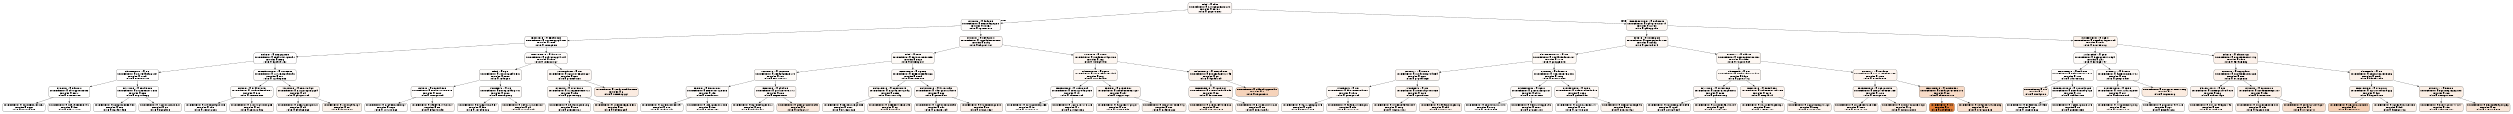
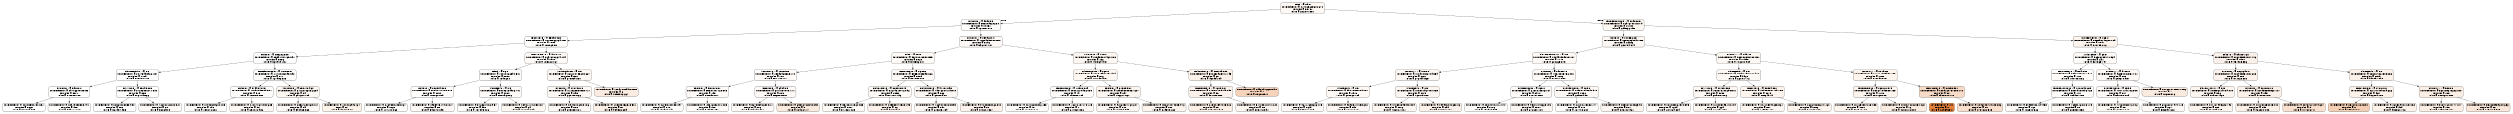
  digraph {
    node [color=black fillcolor="#fef9f6" fontname=helvetica shape=box style="filled, rounded"]
    edge [fontname=helvetica]
    n1 [fillcolor="#fef8f5" label="Edad <= 29.5\nsquared_error = 147163625602.671\nsamples = 35784\nvalue = 626871.354"]
    n2 [fillcolor="#fefcfa" label="CUPO_L2 <= 98928.5\nsquared_error = 58320936063.1\nsamples = 11054\nvalue = 464237.175"]
    n3 [fillcolor="#fdf7f2" label="FacDebCom_avg <= 209802.5\nsquared_error = 169767804127.9\nsamples = 24730\nvalue = 699566.793"]
    n4 [fillcolor="#fffdfc" label="FacCN_avg <= 35893.125\nsquared_error = 40781366769.412\nsamples = 7558\nvalue = 403063.83"]
    n5 [label="CUPO_L1 <= 1599600.0\nsquared_error = 70659282010.341\nsamples = 3496\nvalue = 596487.787"]
    n6 [fillcolor="#fdf7f3" label="Col_avg <= 111336.25\nsquared_error = 163260601974.38\nsamples = 22136\nvalue = 682789.879"]
    n7 [fillcolor="#fdf4ed" label="Subsegmento <= 165.0\nsquared_error = 202398742621.759\nsamples = 2594\nvalue = 842733.246"]
    n8 [fillcolor="#fffefe" label="Col_avg <= 135616.328\nsquared_error = 25594737465.294\nsamples = 5036\nvalue = 361919.454"]
    n9 [fillcolor="#fefbf9" label="PagoNac_avg <= 97114.0\nsquared_error = 60976126679.419\nsamples = 2522\nvalue = 485222.067"]
    n10 [fillcolor="#fefaf6" label="Edad <= 25.5\nsquared_error = 55710140330.355\nsamples = 3060\nvalue = 573536.207"]
    n11 [fillcolor="#fdf6f0" label="TxsCI_avg <= 0.542\nsquared_error = 145933007960.108\nsamples = 436\nvalue = 757569.975"]
    n12 [fillcolor="#fffefe" label="FlgActCI_sum <= 0.5\nsquared_error = 21473995966.457\nsamples = 4459\nvalue = 348200.743"]
    n13 [fillcolor="#fefcfa" label="FacDebAtm_avg <= 407852.5\nsquared_error = 44745436095.292\nsamples = 577\nvalue = 467936.325"]
    n14 [fillcolor="#fefcfa" label="Edad <= 26.5\nsquared_error = 41841066391.504\nsamples = 2221\nvalue = 459863.1"]
    n15 [fillcolor="#fdf7f3" label="Monoproducto <= 0.5\nsquared_error = 162410783603.667\nsamples = 301\nvalue = 672339.231"]
    n16 [fillcolor="#fffffe" label="CUPO_L2 <= 39000.0\nsquared_error = 19706600113.52\nsamples = 3574\nvalue = 341205.721"]
    n17 [fillcolor="#fffefd" label="ColMx_avg <= 25493.022\nsquared_error = 27615882174.512\nsamples = 885\nvalue = 376449.566"]
    n18 [fillcolor="#fefcfa" label="Col_avg <= 379987.875\nsquared_error = 41292093519.834\nsamples = 548\nvalue = 455782.338"]
    n19 [fillcolor="#fdf7f2" label="UsoL1_avg <= 251472.961\nsquared_error = 54462726156.659\nsamples = 29\nvalue = 697604.759"]
    n20 [fillcolor="#ffffff" label="squared_error = 18403530481.234\nsamples = 2661\nvalue = 321223.833"]
    n21 [fillcolor="#fffdfc" label="squared_error = 18949038388.794\nsamples = 913\nvalue = 399444.278"]
    n22 [fillcolor="#fffefe" label="squared_error = 22361028858.981\nsamples = 835\nvalue = 364937.935"]
    n23 [fillcolor="#fefaf7" label="squared_error = 76201042345.841\nsamples = 50\nvalue = 568693.8"]
    n24 [fillcolor="#fefcfb" label="squared_error = 27905289620.013\nsamples = 498\nvalue = 438276.254"]
    n25 [fillcolor="#fef8f5" label="squared_error = 141170671051.685\nsamples = 50\nvalue = 630142.936"]
    n26 [label="squared_error = 28567681165.041\nsamples = 19\nvalue = 590963.568"]
-   n27 [fillcolor="#fcf3eb" label="squared_error = 41001699246.7\nsamples = 10\nvalue = 900223.02"]
+   n27 [fillcolor="#fcf3eb" label="squared_error = 41001699246.7\nerror = 10\nvalue = 900223.02"]
    n28 [fillcolor="#fffdfc" label="Col_avg <= 286519.328\nsquared_error = 31022770480.345\nsamples = 1201\nvalue = 423060.119"]
    n29 [fillcolor="#fefbf9" label="Hipotecario <= 0.5\nsquared_error = 51106459926.704\nsamples = 1020\nvalue = 503196.806"]
    n30 [fillcolor="#fdf8f4" label="CUPO_L1 <= 1727500.0\nsquared_error = 144363537523.744\nsamples = 295\nvalue = 660482.266"]
    n31 [fillcolor="#fbebe0" label="squared_error = 702970459940.503\nsamples = 6\nvalue = 1255306.667"]
    n32 [fillcolor="#fffdfc" label="squared_error = 24698384883.167\nsamples = 1163\nvalue = 417400.368"]
    n33 [label="squared_error = 193597347948.847\nsamples = 38\nvalue = 596278.295"]
    n34 [fillcolor="#fefbf9" label="squared_error = 37636173429.57\nsamples = 951\nvalue = 487893.026"]
    n35 [fillcolor="#fdf7f2" label="squared_error = 189044404058.847\nsamples = 69\nvalue = 714122.809"]
    n36 [fillcolor="#fef9f5" label="squared_error = 89492106188.486\nsamples = 258\nvalue = 613285.124"]
    n37 [fillcolor="#fcf1e8" label="squared_error = 403138056548.504\nsamples = 37\nvalue = 989586.659"]
    n38 [fillcolor="#fefbf8" label="UsoL1_avg <= 73282.25\nsquared_error = 43396963363.471\nsamples = 701\nvalue = 527443.477"]
    n39 [label="EeccInt_avg <= 16.353\nsquared_error = 58550188595.266\nsamples = 2359\nvalue = 587233.115"]
    n40 [fillcolor="#fdf6f1" label="Subsegmento <= 165.0\nsquared_error = 111843957057.919\nsamples = 376\nvalue = 724798.978"]
    n41 [fillcolor="#fcf1e9" label="ColL1T0_avg <= 113709.082\nsquared_error = 310652965714.795\nsamples = 60\nvalue = 962934.89"]
    n42 [fillcolor="#fefbf9" label="Fac_avg <= 55484.084\nsquared_error = 33587017468.515\nsamples = 493\nvalue = 502590.277"]
    n43 [label="FacCI_avg <= 69190.5\nsquared_error = 61714378784.74\nsamples = 208\nvalue = 586350.342"]
    n44 [fillcolor="#fefaf6" label="ColL2AC_avg <= 2881103.75\nsquared_error = 54679548076.096\nsamples = 2053\nvalue = 577457.496"]
    n45 [fillcolor="#fef8f4" label="ColL1T0_avg <= 97484.293\nsquared_error = 79576217149.378\nsamples = 306\nvalue = 652819.21"]
    n46 [fillcolor="#fefcfa" label="squared_error = 26735480085.097\nsamples = 341\nvalue = 481910.797"]
    n47 [fillcolor="#fefaf7" label="squared_error = 45846232104.083\nsamples = 152\nvalue = 548983.057"]
    n48 [label="squared_error = 56783892630.544\nsamples = 206\nvalue = 579492.824"]
    n49 [fillcolor="#fbeade" label="squared_error = 65816722375.293\nsamples = 2\nvalue = 1292674.7"]
    n50 [fillcolor="#fefaf6" label="squared_error = 53415414360.883\nsamples = 2037\nvalue = 574862.163"]
    n51 [fillcolor="#fcf2eb" label="squared_error = 105585770528.498\nsamples = 16\nvalue = 907875.8"]
    n52 [fillcolor="#fef8f4" label="squared_error = 76691018128.395\nsamples = 294\nvalue = 643603.489"]
    n53 [fillcolor="#fdf3ec" label="squared_error = 97203883162.811\nsamples = 12\nvalue = 878604.367"]
    n54 [fillcolor="#fefbf9" label="FacCCOT_avg <= 40502.209\nsquared_error = 18024670936.058\nsamples = 79\nvalue = 492280.729"]
    n55 [fillcolor="#fdf5ef" label="Fac_avg <= 64385.584\nsquared_error = 118593188854.627\nsamples = 297\nvalue = 786647.267"]
    n56 [fillcolor="#fcf2eb" label="FacCCPC_avg <= 4623.167\nsquared_error = 148541739429.395\nsamples = 58\nvalue = 914753.231"]
    n57 [fillcolor="#f6d3ba" label="squared_error = 2992197661209.0\nsamples = 2\nvalue = 2360203.0"]
    n58 [fillcolor="#fefcfa" label="squared_error = 12706230506.453\nsamples = 72\nvalue = 477184.047"]
    n59 [fillcolor="#fef8f4" label="squared_error = 46272487478.445\nsamples = 7\nvalue = 647560.886"]
    n60 [fillcolor="#fdf6f2" label="squared_error = 94260527760.607\nsamples = 142\nvalue = 718238.393"]
    n61 [fillcolor="#fdf4ed" label="squared_error = 132670070515.976\nsamples = 155\nvalue = 849318.622"]
    n62 [fillcolor="#fcefe5" label="squared_error = 243814597005.542\nsamples = 23\nvalue = 1084087.548"]
    n63 [fillcolor="#fdf5ef" label="squared_error = 54708340071.245\nsamples = 35\nvalue = 803476.394"]
    n64 [fillcolor="#fef9f5" label="FlgActCCOT_sum <= 0.5\nsquared_error = 110991589843.427\nsamples = 7743\nvalue = 620665.373"]
    n65 [fillcolor="#fdf7f2" label="CUPO_MX <= 1994.5\nsquared_error = 188186513780.154\nsamples = 14393\nvalue = 716210.989"]
    n66 [fillcolor="#fefbf8" label="Antiguedad <= 60.5\nsquared_error = 56526183170.569\nsamples = 694\nvalue = 527365.797"]
    n67 [fillcolor="#fcf1ea" label="Col_avg <= 89213.762\nsquared_error = 206083550127.716\nsamples = 1900\nvalue = 957925.356"]
    n68 [fillcolor="#fdf7f3" label="CUPO_MX <= 1483.0\nsquared_error = 141901036709.359\nsamples = 3617\nvalue = 676090.365"]
    n69 [fillcolor="#fefaf7" label="CUPO_L2 <= 190137.0\nsquared_error = 78841543756.012\nsamples = 4126\nvalue = 572077.832"]
    n70 [fillcolor="#fdf8f4" label="Hipotecario <= 0.5\nsquared_error = 151924902707.941\nsamples = 9961\nvalue = 661047.76"]
    n71 [fillcolor="#fdf4ee" label="CUPO_MX <= 13490.5\nsquared_error = 247474853931.733\nsamples = 4432\nvalue = 840191.345"]
    n72 [fillcolor="#fef9f5" label="Hipotecario <= 0.5\nsquared_error = 99145050229.051\nsamples = 1942\nvalue = 603568.759"]
    n73 [fillcolor="#fdf6f0" label="Hipotecario <= 0.5\nsquared_error = 178304967001.055\nsamples = 1675\nvalue = 760172.131"]
    n74 [fillcolor="#fefaf7" label="Subsegmento <= 165.0\nsquared_error = 64501423161.27\nsamples = 2970\nvalue = 545707.312"]
    n75 [fillcolor="#fef8f4" label="Subsegmento <= 165.0\nsquared_error = 109307373891.973\nsamples = 1156\nvalue = 639829.08"]
    n76 [label="squared_error = 96444658626.175\nsamples = 1649\nvalue = 583277.015"]
    n77 [fillcolor="#fdf6f2" label="squared_error = 98983447135.602\nsamples = 293\nvalue = 717770.42"]
    n78 [fillcolor="#fdf6f1" label="squared_error = 170354893908.809\nsamples = 1376\nvalue = 736124.014"]
    n79 [fillcolor="#fdf3ec" label="squared_error = 199982101632.16\nsamples = 299\nvalue = 870841.727"]
    n80 [fillcolor="#fefcfb" label="squared_error = 23273734144.171\nsamples = 1716\nvalue = 452918.555"]
    n81 [fillcolor="#fdf7f3" label="squared_error = 93014073663.492\nsamples = 1254\nvalue = 672681.401"]
    n82 [fillcolor="#fefcfa" label="squared_error = 24208445232.477\nsamples = 572\nvalue = 467718.681"]
    n83 [fillcolor="#fdf5ef" label="squared_error = 135227221565.92\nsamples = 584\nvalue = 808402.964"]
    n84 [fillcolor="#fef8f5" label="ColMx_avg <= 11751.383\nsquared_error = 132575401698.372\nsamples = 8288\nvalue = 629840.086"]
    n85 [fillcolor="#fdf4ee" label="FacCN_avg <= 38529.834\nsquared_error = 219055287419.735\nsamples = 1673\nvalue = 815649.79"]
    n86 [fillcolor="#fdf4ee" label="FacCCPC_avg <= 165400.375\nsquared_error = 232677898358.433\nsamples = 4410\nvalue = 834465.112"]
    n87 [fillcolor="#f8dbc7" label="PagoNac_avg <= 24335.584\nsquared_error = 1889460757383.472\nsamples = 22\nvalue = 1988040.745"]
    n88 [fillcolor="#fef9f5" label="squared_error = 121058864378.395\nsamples = 7619\nvalue = 617169.829"]
    n89 [fillcolor="#fdf5f0" label="squared_error = 241083193473.409\nsamples = 669\nvalue = 774137.082"]
    n90 [fillcolor="#fdf6f1" label="squared_error = 114415190685.364\nsamples = 517\nvalue = 745551.407"]
    n91 [fillcolor="#fdf4ed" label="squared_error = 262673232671.461\nsamples = 1156\nvalue = 847000.018"]
    n92 [fillcolor="#fdf4ee" label="squared_error = 214650887243.033\nsamples = 4334\nvalue = 827840.421"]
    n93 [fillcolor="#fbece1" label="squared_error = 1115470222050.061\nsamples = 76\nvalue = 1212246.818"]
    n94 [fillcolor="#e58139" label="squared_error = 0.0\nsamples = 1\nvalue = 6195983.0"]
    n95 [fillcolor="#f9e0ce" label="squared_error = 1096103749488.236\nsamples = 21\nvalue = 1787662.543"]
    n96 [fillcolor="#fefbf9" label="PagoNac_avg <= 309.875\nsquared_error = 33927582124.341\nsamples = 473\nvalue = 491713.236"]
    n97 [fillcolor="#fef9f5" label="CUPO_MX <= 9715.0\nsquared_error = 96350184554.714\nsamples = 221\nvalue = 603671.957"]
    n98 [fillcolor="#fdf3ec" label="CUPO_L1 <= 2264690.0\nsquared_error = 122913534054.628\nsamples = 551\nvalue = 874263.522"]
    n99 [fillcolor="#fcf1e8" label="Hipotecario <= 0.5\nsquared_error = 236027824303.256\nsamples = 1349\nvalue = 992097.091"]
-   n100 [fillcolor="#fbeade" label="squared_error = 0.0\nsamples = 1\nvalue = 1309610.0"]
    n101 [fillcolor="#fefbf9" label="FacDebAtm_avg <= 1484291.625\nsquared_error = 32579182096.763\nsamples = 472\nvalue = 489980.403"]
    n102 [label="Subsegmento <= 155.5\nsquared_error = 70074494416.518\nsamples = 217\nvalue = 591480.019"]
    n103 [fillcolor="#fbebdf" label="squared_error = 1076275788844.356\nsamples = 4\nvalue = 1265084.6"]
    n104 [fillcolor="#fefbf9" label="squared_error = 30955752449.933\nsamples = 460\nvalue = 486500.366"]
    n105 [fillcolor="#fef9f5" label="squared_error = 76550468428.473\nsamples = 12\nvalue = 623381.833"]
    n106 [fillcolor="#fdf7f2" label="squared_error = 77068152876.106\nsamples = 53\nvalue = 711817.042"]
    n107 [fillcolor="#fefaf7" label="squared_error = 61622127979.443\nsamples = 164\nvalue = 552590.616"]
    n108 [fillcolor="#fdf4ee" label="FlgActAN_sum <= 3.5\nsquared_error = 115856149789.048\nsamples = 356\nvalue = 819017.968"]
    n109 [fillcolor="#fcf1e9" label="CUPO_L1 <= 8648000.0\nsquared_error = 120053350562.417\nsamples = 195\nvalue = 975122.073"]
    n110 [fillcolor="#fcf2ea" label="PagoNac_avg <= 1726.042\nsquared_error = 167407000229.666\nsamples = 921\nvalue = 936089.751"]
    n111 [fillcolor="#fbeee4" label="CUPO_MX <= 5880.0\nsquared_error = 362415645656.202\nsamples = 428\nvalue = 1112617.558"]
    n112 [fillcolor="#fdf4ee" label="squared_error = 107427995682.792\nsamples = 355\nvalue = 814059.005"]
    n113 [fillcolor="#fcf1e9" label="squared_error = 114281258105.101\nsamples = 193\nvalue = 966821.088"]
    n114 [fillcolor="#f9e0ce" label="squared_error = 28737674579.627\nsamples = 2\nvalue = 1776167.1"]
    n115 [fillcolor="#f5cfb4" label="squared_error = 234212442025.0\nsamples = 2\nvalue = 2557222.0"]
    n116 [fillcolor="#fcf2ea" label="squared_error = 161529754045.088\nsamples = 919\nvalue = 932561.716"]
    n117 [fillcolor="#fceee5" label="squared_error = 345776101777.277\nsamples = 405\nvalue = 1093433.754"]
    n118 [fillcolor="#fae7d9" label="squared_error = 534825959610.656\nsamples = 23\nvalue = 1450419.315"]
    n1 -> n2 [headlabel=True labelangle=45 labeldistance=2.5]
    n1 -> n3 [headlabel=False labelangle=-45 labeldistance=2.5]
    n2 -> n4
    n2 -> n5
    n3 -> n6
    n3 -> n7
    n4 -> n8
    n4 -> n9
    n5 -> n10
    n5 -> n11
    n6 -> n64
    n6 -> n65
    n7 -> n66
    n7 -> n67
    n8 -> n12
    n8 -> n13
    n9 -> n14
    n9 -> n15
    n10 -> n38
    n10 -> n39
    n11 -> n40
    n11 -> n41
    n12 -> n16
    n12 -> n17
    n13 -> n18
    n13 -> n19
    n14 -> n28
    n14 -> n29
    n15 -> n30
    n15 -> n31
    n16 -> n20
    n16 -> n21
    n17 -> n22
    n17 -> n23
    n18 -> n24
    n18 -> n25
    n19 -> n26
    n19 -> n27
    n28 -> n32
    n28 -> n33
    n29 -> n34
    n29 -> n35
    n30 -> n36
    n30 -> n37
    n38 -> n42
    n38 -> n43
    n39 -> n44
    n39 -> n45
    n40 -> n54
    n40 -> n55
    n41 -> n56
    n41 -> n57
    n42 -> n46
    n42 -> n47
    n43 -> n48
    n43 -> n49
    n44 -> n50
    n44 -> n51
    n45 -> n52
    n45 -> n53
    n54 -> n58
    n54 -> n59
    n55 -> n60
    n55 -> n61
    n56 -> n62
    n56 -> n63
    n64 -> n68
    n64 -> n69
    n65 -> n70
    n65 -> n71
    n66 -> n96
    n66 -> n97
    n67 -> n98
    n67 -> n99
    n68 -> n72
    n68 -> n73
    n69 -> n74
    n69 -> n75
    n70 -> n84
    n70 -> n85
    n71 -> n86
    n71 -> n87
    n72 -> n76
    n72 -> n77
    n73 -> n78
    n73 -> n79
    n74 -> n80
    n74 -> n81
    n75 -> n82
    n75 -> n83
    n84 -> n88
    n84 -> n89
    n85 -> n90
    n85 -> n91
    n86 -> n92
    n86 -> n93
    n87 -> n94
    n87 -> n95
-   n96 -> n100
    n96 -> n101
    n97 -> n102
    n97 -> n103
    n98 -> n108
    n98 -> n109
    n99 -> n110
    n99 -> n111
    n101 -> n104
    n101 -> n105
    n102 -> n106
    n102 -> n107
    n108 -> n112
    n109 -> n113
    n109 -> n114
    n110 -> n115
    n110 -> n116
    n111 -> n117
    n111 -> n118
  }
